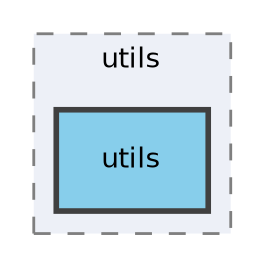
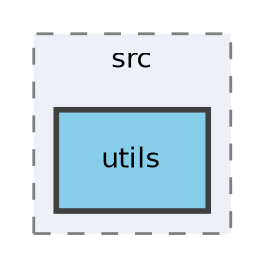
  digraph {
    compound=true
    rankdir=LR
    n1 [color=grey25 fillcolor=skyblue fontname=Helvetica fontsize=10 label=utils shape=box style="filled,bold,"]
    subgraph cluster_1 {
      bgcolor="#edf0f7"
      fontname=Helvetica
      fontsize=10
-     label=utils
+     label=src
      pencolor=grey50
      style="filled,dashed,"
      n1
    }
  }
